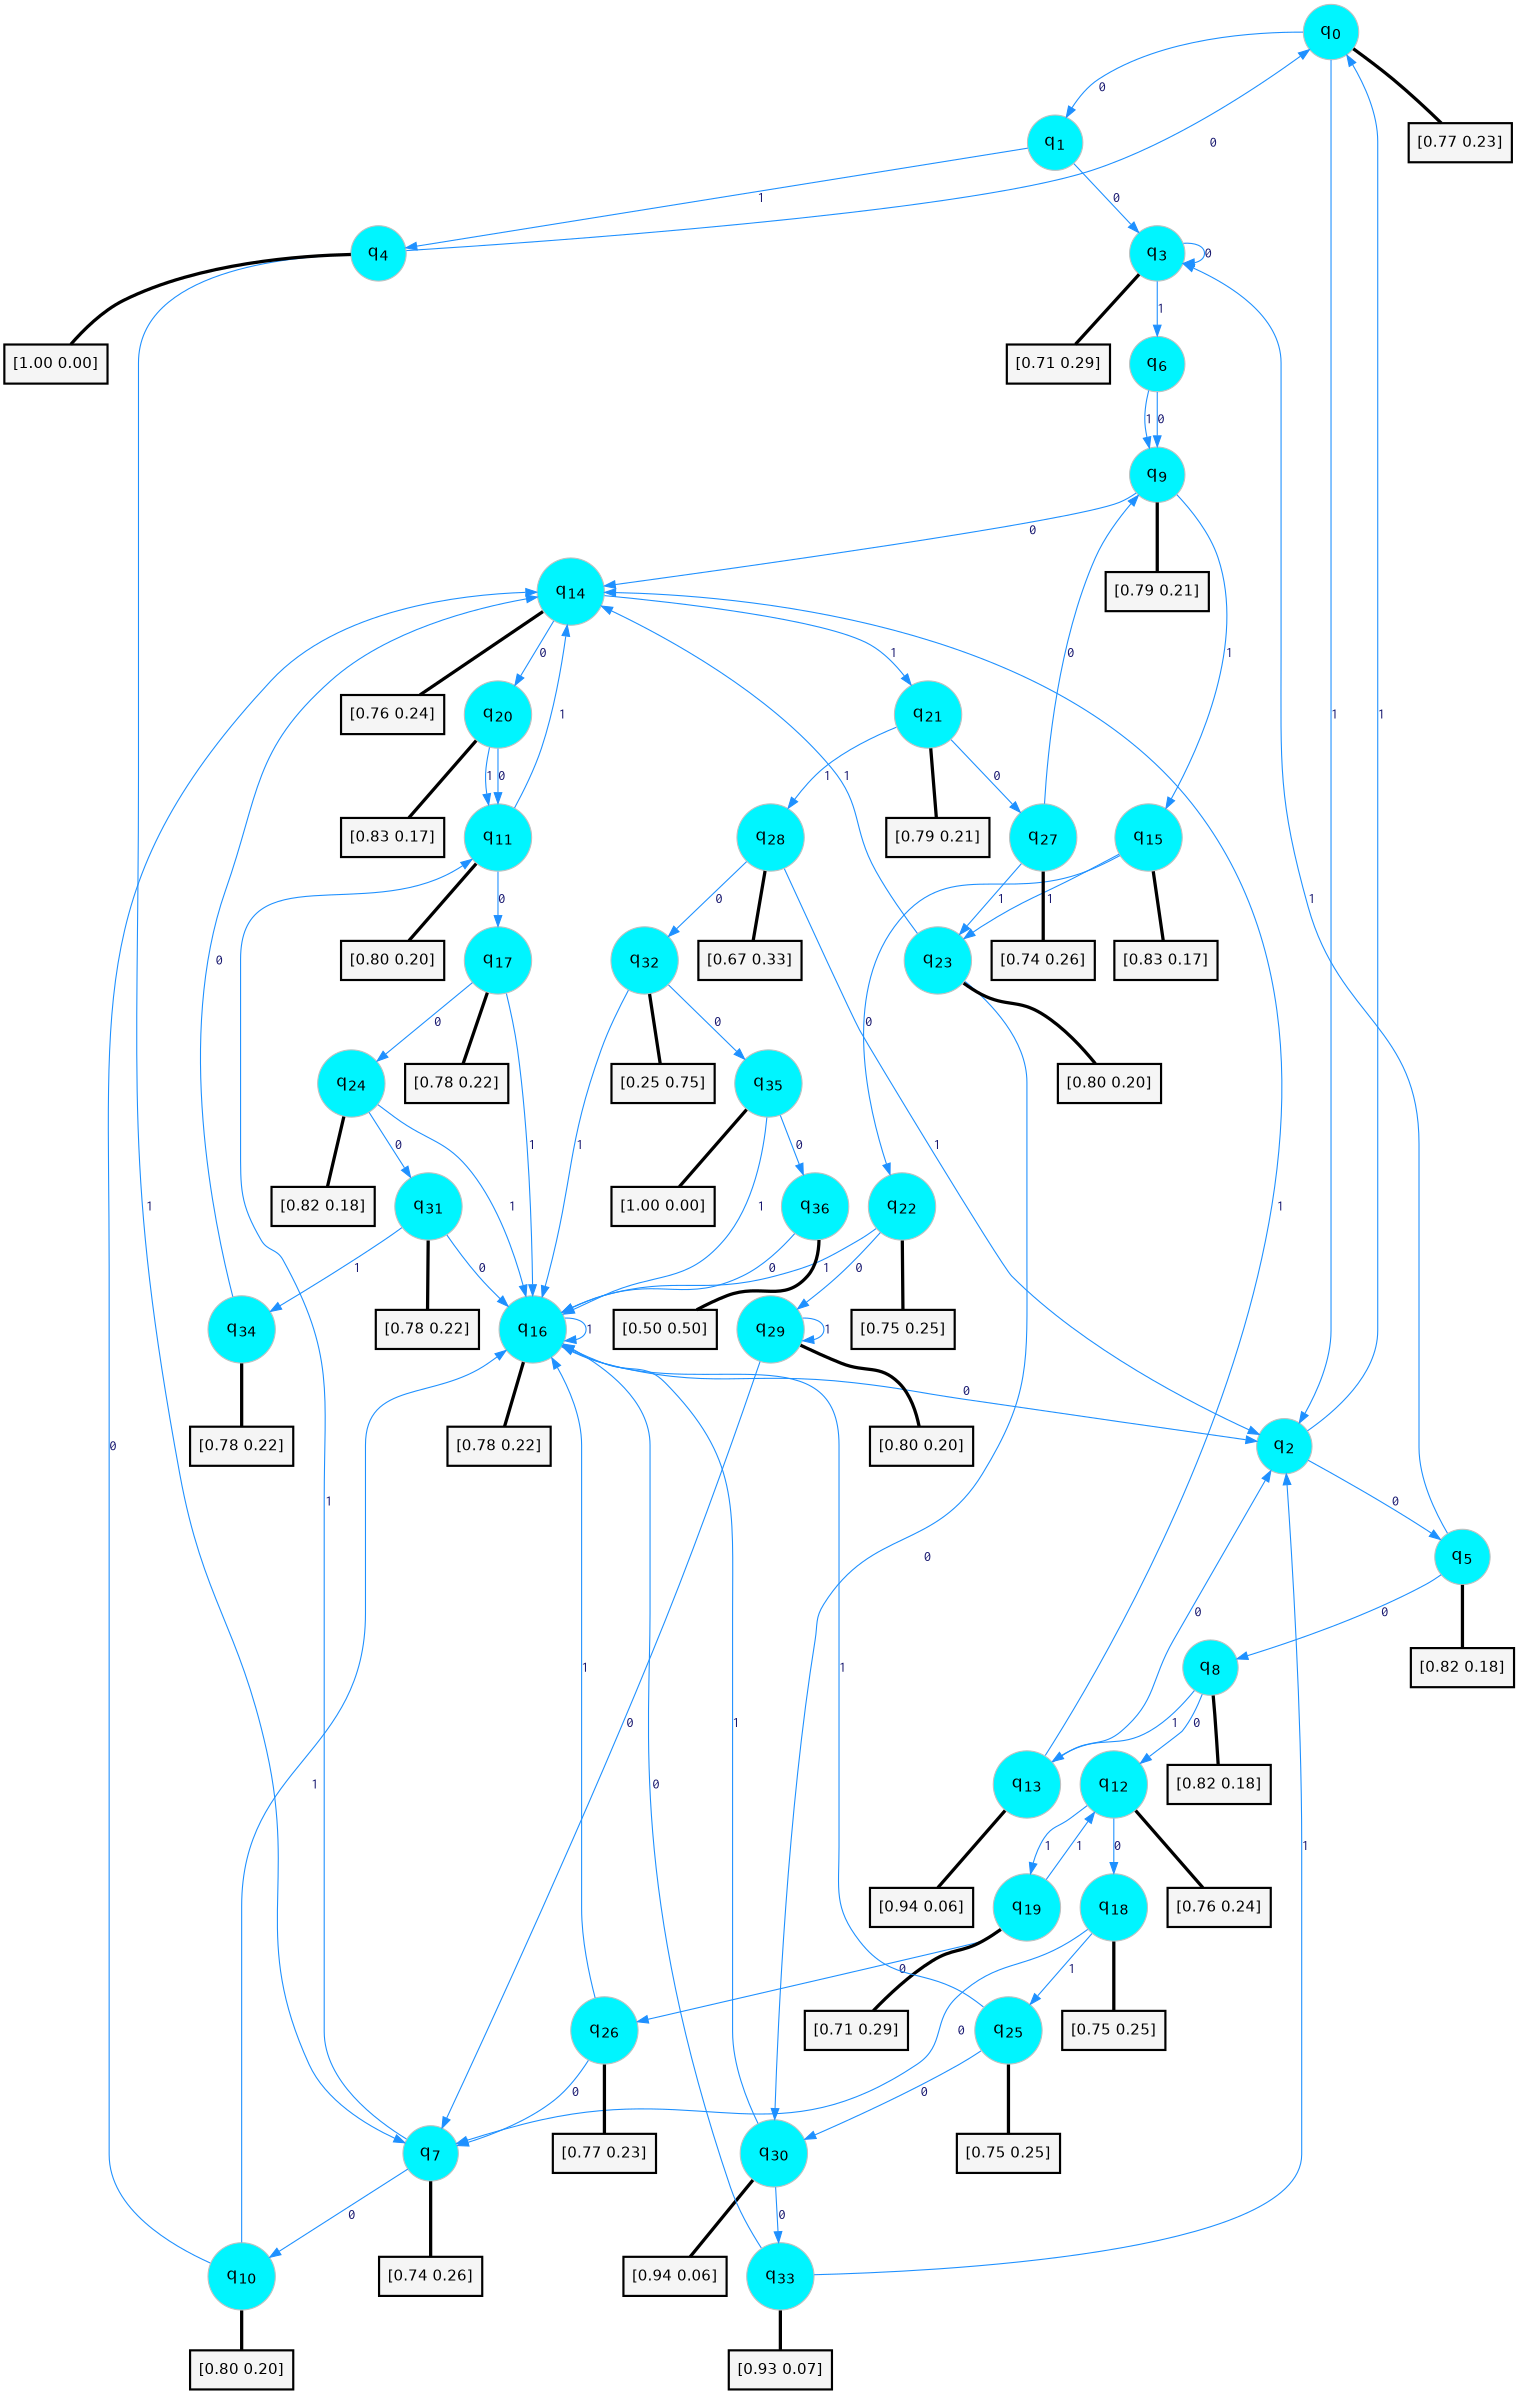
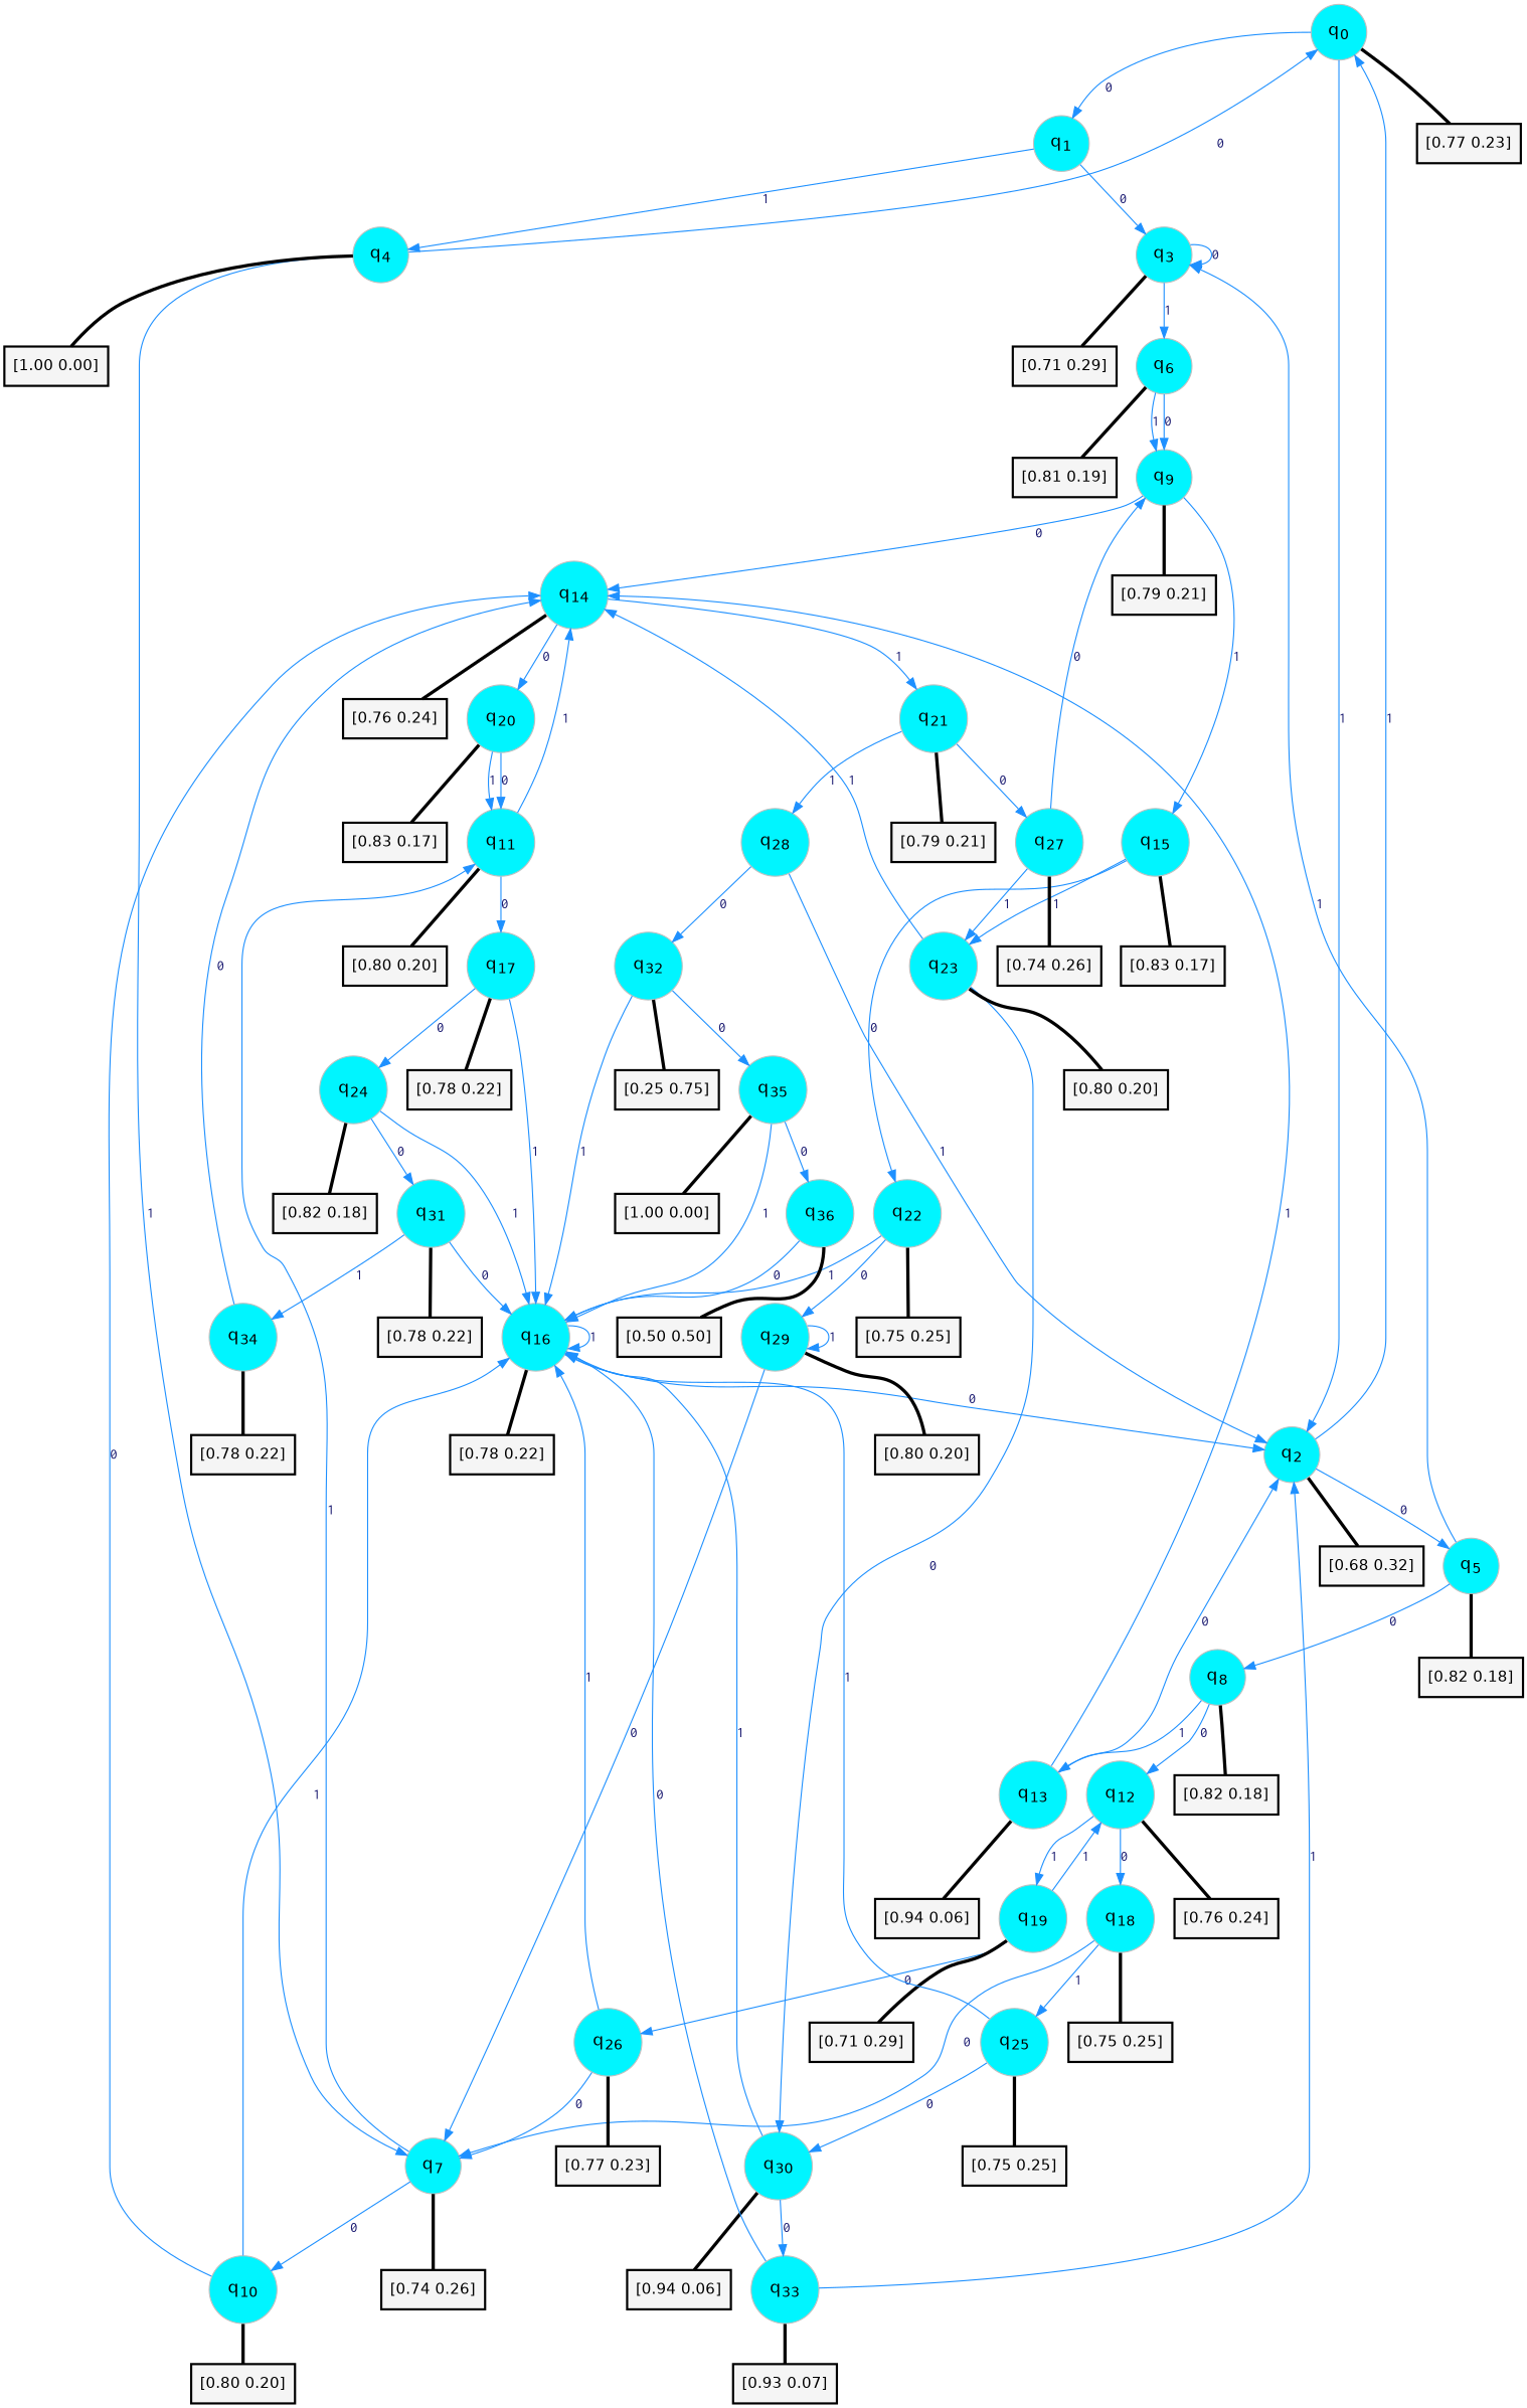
  digraph {
    rankdir=TD
    node [color=gray fillcolor=turquoise1 fontcolor=black fontname=Helvetica fontsize=16 fontweight=bold shape=circle style=filled]
    edge [arrowsize=1 color=dodgerblue1 fontcolor=midnightblue fontname=courier fontweight=bold penwidth=1 style=solid weight=20]
    n1 [label=<q<SUB>0</SUB>>]
    n2 [label=<q<SUB>1</SUB>>]
    n3 [label=<q<SUB>2</SUB>>]
    n4 [color=black fillcolor=whitesmoke fontsize=14 label="[0.77 0.23]" penwidth=2 shape=box]
    n5 [label=<q<SUB>3</SUB>>]
    n6 [label=<q<SUB>4</SUB>>]
    n7 [label=<q<SUB>5</SUB>>]
+   n8 [color=black fillcolor=whitesmoke fontsize=14 label="[0.68 0.32]" penwidth=2 shape=box]
    n9 [label=<q<SUB>6</SUB>>]
    n10 [color=black fillcolor=whitesmoke fontsize=14 label="[0.71 0.29]" penwidth=2 shape=box]
    n11 [label=<q<SUB>7</SUB>>]
    n12 [color=black fillcolor=whitesmoke fontsize=14 label="[1.00 0.00]" penwidth=2 shape=box]
    n13 [label=<q<SUB>8</SUB>>]
    n14 [color=black fillcolor=whitesmoke fontsize=14 label="[0.82 0.18]" penwidth=2 shape=box]
    n15 [label=<q<SUB>9</SUB>>]
+   n16 [color=black fillcolor=whitesmoke fontsize=14 label="[0.81 0.19]" penwidth=2 shape=box]
    n17 [label=<q<SUB>10</SUB>>]
    n18 [label=<q<SUB>11</SUB>>]
    n19 [color=black fillcolor=whitesmoke fontsize=14 label="[0.74 0.26]" penwidth=2 shape=box]
    n20 [label=<q<SUB>12</SUB>>]
    n21 [label=<q<SUB>13</SUB>>]
    n22 [color=black fillcolor=whitesmoke fontsize=14 label="[0.82 0.18]" penwidth=2 shape=box]
    n23 [label=<q<SUB>14</SUB>>]
    n24 [label=<q<SUB>15</SUB>>]
    n25 [color=black fillcolor=whitesmoke fontsize=14 label="[0.79 0.21]" penwidth=2 shape=box]
    n26 [label=<q<SUB>16</SUB>>]
    n27 [color=black fillcolor=whitesmoke fontsize=14 label="[0.80 0.20]" penwidth=2 shape=box]
    n28 [label=<q<SUB>17</SUB>>]
    n29 [color=black fillcolor=whitesmoke fontsize=14 label="[0.80 0.20]" penwidth=2 shape=box]
    n30 [label=<q<SUB>18</SUB>>]
    n31 [label=<q<SUB>19</SUB>>]
    n32 [color=black fillcolor=whitesmoke fontsize=14 label="[0.76 0.24]" penwidth=2 shape=box]
    n33 [color=black fillcolor=whitesmoke fontsize=14 label="[0.94 0.06]" penwidth=2 shape=box]
    n34 [label=<q<SUB>20</SUB>>]
    n35 [label=<q<SUB>21</SUB>>]
    n36 [color=black fillcolor=whitesmoke fontsize=14 label="[0.76 0.24]" penwidth=2 shape=box]
    n37 [label=<q<SUB>22</SUB>>]
    n38 [label=<q<SUB>23</SUB>>]
    n39 [color=black fillcolor=whitesmoke fontsize=14 label="[0.83 0.17]" penwidth=2 shape=box]
    n40 [color=black fillcolor=whitesmoke fontsize=14 label="[0.78 0.22]" penwidth=2 shape=box]
    n41 [label=<q<SUB>24</SUB>>]
    n42 [color=black fillcolor=whitesmoke fontsize=14 label="[0.78 0.22]" penwidth=2 shape=box]
    n43 [label=<q<SUB>25</SUB>>]
    n44 [color=black fillcolor=whitesmoke fontsize=14 label="[0.75 0.25]" penwidth=2 shape=box]
    n45 [label=<q<SUB>26</SUB>>]
    n46 [color=black fillcolor=whitesmoke fontsize=14 label="[0.71 0.29]" penwidth=2 shape=box]
    n47 [color=black fillcolor=whitesmoke fontsize=14 label="[0.83 0.17]" penwidth=2 shape=box]
    n48 [label=<q<SUB>27</SUB>>]
    n49 [label=<q<SUB>28</SUB>>]
    n50 [color=black fillcolor=whitesmoke fontsize=14 label="[0.79 0.21]" penwidth=2 shape=box]
    n51 [label=<q<SUB>29</SUB>>]
    n52 [color=black fillcolor=whitesmoke fontsize=14 label="[0.75 0.25]" penwidth=2 shape=box]
    n53 [label=<q<SUB>30</SUB>>]
    n54 [color=black fillcolor=whitesmoke fontsize=14 label="[0.80 0.20]" penwidth=2 shape=box]
    n55 [label=<q<SUB>31</SUB>>]
    n56 [color=black fillcolor=whitesmoke fontsize=14 label="[0.82 0.18]" penwidth=2 shape=box]
    n57 [color=black fillcolor=whitesmoke fontsize=14 label="[0.75 0.25]" penwidth=2 shape=box]
    n58 [color=black fillcolor=whitesmoke fontsize=14 label="[0.77 0.23]" penwidth=2 shape=box]
    n59 [color=black fillcolor=whitesmoke fontsize=14 label="[0.74 0.26]" penwidth=2 shape=box]
    n60 [label=<q<SUB>32</SUB>>]
-   n61 [color=black fillcolor=whitesmoke fontsize=14 label="[0.67 0.33]" penwidth=2 shape=box]
    n62 [color=black fillcolor=whitesmoke fontsize=14 label="[0.80 0.20]" penwidth=2 shape=box]
    n63 [label=<q<SUB>33</SUB>>]
    n64 [color=black fillcolor=whitesmoke fontsize=14 label="[0.94 0.06]" penwidth=2 shape=box]
    n65 [label=<q<SUB>34</SUB>>]
    n66 [color=black fillcolor=whitesmoke fontsize=14 label="[0.78 0.22]" penwidth=2 shape=box]
    n67 [label=<q<SUB>35</SUB>>]
    n68 [color=black fillcolor=whitesmoke fontsize=14 label="[0.25 0.75]" penwidth=2 shape=box]
    n69 [color=black fillcolor=whitesmoke fontsize=14 label="[0.93 0.07]" penwidth=2 shape=box]
    n70 [color=black fillcolor=whitesmoke fontsize=14 label="[0.78 0.22]" penwidth=2 shape=box]
    n71 [label=<q<SUB>36</SUB>>]
    n72 [color=black fillcolor=whitesmoke fontsize=14 label="[1.00 0.00]" penwidth=2 shape=box]
    n73 [color=black fillcolor=whitesmoke fontsize=14 label="[0.50 0.50]" penwidth=2 shape=box]
    n1 -> n2 [label=0]
    n1 -> n3 [label=1]
    n1 -> n4 [arrowhead=none color=black penwidth=3]
    n2 -> n5 [label=0]
    n2 -> n6 [label=1]
    n3 -> n1 [label=1]
    n3 -> n7 [label=0]
+   n3 -> n8 [arrowhead=none color=black penwidth=3]
    n5 -> n5 [label=0]
    n5 -> n9 [label=1]
    n5 -> n10 [arrowhead=none color=black penwidth=3]
    n6 -> n1 [label=0]
    n6 -> n11 [label=1]
    n6 -> n12 [arrowhead=none color=black penwidth=3]
    n7 -> n5 [label=1]
    n7 -> n13 [label=0]
    n7 -> n14 [arrowhead=none color=black penwidth=3]
    n9 -> n15 [label=0]
    n9 -> n15 [label=1]
+   n9 -> n16 [arrowhead=none color=black penwidth=3]
    n11 -> n17 [label=0]
    n11 -> n18 [label=1]
    n11 -> n19 [arrowhead=none color=black penwidth=3]
    n13 -> n20 [label=0]
    n13 -> n21 [label=1]
    n13 -> n22 [arrowhead=none color=black penwidth=3]
    n15 -> n23 [label=0]
    n15 -> n24 [label=1]
    n15 -> n25 [arrowhead=none color=black penwidth=3]
    n17 -> n23 [label=0]
    n17 -> n26 [label=1]
    n17 -> n27 [arrowhead=none color=black penwidth=3]
    n18 -> n23 [label=1]
    n18 -> n28 [label=0]
    n18 -> n29 [arrowhead=none color=black penwidth=3]
    n20 -> n30 [label=0]
    n20 -> n31 [label=1]
    n20 -> n32 [arrowhead=none color=black penwidth=3]
    n21 -> n3 [label=0]
    n21 -> n23 [label=1]
    n21 -> n33 [arrowhead=none color=black penwidth=3]
    n23 -> n34 [label=0]
    n23 -> n35 [label=1]
    n23 -> n36 [arrowhead=none color=black penwidth=3]
    n24 -> n37 [label=0]
    n24 -> n38 [label=1]
    n24 -> n39 [arrowhead=none color=black penwidth=3]
    n26 -> n3 [label=0]
    n26 -> n26 [label=1]
    n26 -> n40 [arrowhead=none color=black penwidth=3]
    n28 -> n26 [label=1]
    n28 -> n41 [label=0]
    n28 -> n42 [arrowhead=none color=black penwidth=3]
    n30 -> n11 [label=0]
    n30 -> n43 [label=1]
    n30 -> n44 [arrowhead=none color=black penwidth=3]
    n31 -> n20 [label=1]
    n31 -> n45 [label=0]
    n31 -> n46 [arrowhead=none color=black penwidth=3]
    n34 -> n18 [label=0]
    n34 -> n18 [label=1]
    n34 -> n47 [arrowhead=none color=black penwidth=3]
    n35 -> n48 [label=0]
    n35 -> n49 [label=1]
    n35 -> n50 [arrowhead=none color=black penwidth=3]
    n37 -> n26 [label=1]
    n37 -> n51 [label=0]
    n37 -> n52 [arrowhead=none color=black penwidth=3]
    n38 -> n23 [label=1]
    n38 -> n53 [label=0]
    n38 -> n54 [arrowhead=none color=black penwidth=3]
    n41 -> n26 [label=1]
    n41 -> n55 [label=0]
    n41 -> n56 [arrowhead=none color=black penwidth=3]
    n43 -> n26 [label=1]
    n43 -> n53 [label=0]
    n43 -> n57 [arrowhead=none color=black penwidth=3]
    n45 -> n11 [label=0]
    n45 -> n26 [label=1]
    n45 -> n58 [arrowhead=none color=black penwidth=3]
    n48 -> n15 [label=0]
    n48 -> n38 [label=1]
    n48 -> n59 [arrowhead=none color=black penwidth=3]
    n49 -> n3 [label=1]
    n49 -> n60 [label=0]
-   n49 -> n61 [arrowhead=none color=black penwidth=3]
    n51 -> n11 [label=0]
    n51 -> n51 [label=1]
    n51 -> n62 [arrowhead=none color=black penwidth=3]
    n53 -> n26 [label=1]
    n53 -> n63 [label=0]
    n53 -> n64 [arrowhead=none color=black penwidth=3]
    n55 -> n26 [label=0]
    n55 -> n65 [label=1]
    n55 -> n66 [arrowhead=none color=black penwidth=3]
    n60 -> n26 [label=1]
    n60 -> n67 [label=0]
    n60 -> n68 [arrowhead=none color=black penwidth=3]
    n63 -> n3 [label=1]
    n63 -> n26 [label=0]
    n63 -> n69 [arrowhead=none color=black penwidth=3]
    n65 -> n23 [label=0]
    n65 -> n70 [arrowhead=none color=black penwidth=3]
    n67 -> n26 [label=1]
    n67 -> n71 [label=0]
    n67 -> n72 [arrowhead=none color=black penwidth=3]
    n71 -> n26 [label=0]
    n71 -> n73 [arrowhead=none color=black penwidth=3]
  }
